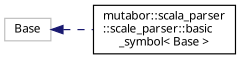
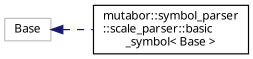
  digraph {
    rankdir=LR
    node [fillcolor=white fontname=Sans fontsize=10 shape=record style=filled]
    n1 [color=grey75 height=0.2 label=Base width=0.4]
-   n2 [color=black height=0.2 label="mutabor::scala_parser\l::scale_parser::basic\l_symbol\< Base \>" width=0.4]
+   n2 [color=black height=0.2 label="mutabor::symbol_parser\l::scale_parser::basic\l_symbol\< Base \>" width=0.4]
    n1 -> n2 [color=midnightblue dir=back fontname=Sans fontsize=10 labelfontname=Sans labelfontsize=10 style=dashed]
  }
